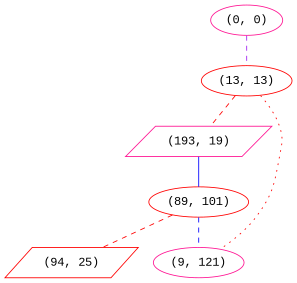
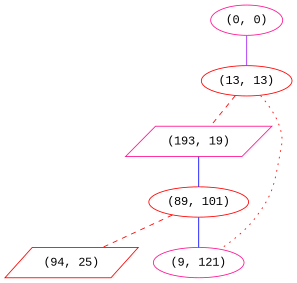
  graph {
    fontname="Liberation Mono"
    node [color=red fontname="Liberation Mono" shape=ellipse]
    edge [color=red fontname="Liberation Mono" style=dashed weight=1]
    "(13, 13)"
    "(0, 0)" [color=deeppink]
    "(193, 19)" [color=deeppink shape=parallelogram]
    "(9, 121)" [color=deeppink]
    "(89, 101)"
    "(94, 25)" [shape=parallelogram]
    "(13, 13)" -- "(193, 19)"
    "(13, 13)" -- "(9, 121)" [style=dotted]
-   "(0, 0)" -- "(13, 13)" [color=purple weight=4]
+   "(0, 0)" -- "(13, 13)" [color=purple style=solid weight=4]
    "(193, 19)" -- "(89, 101)" [color=blue style=solid weight=3]
-   "(89, 101)" -- "(9, 121)" [color=blue weight=3]
+   "(89, 101)" -- "(9, 121)" [color=blue style=solid weight=3]
    "(89, 101)" -- "(94, 25)"
  }
